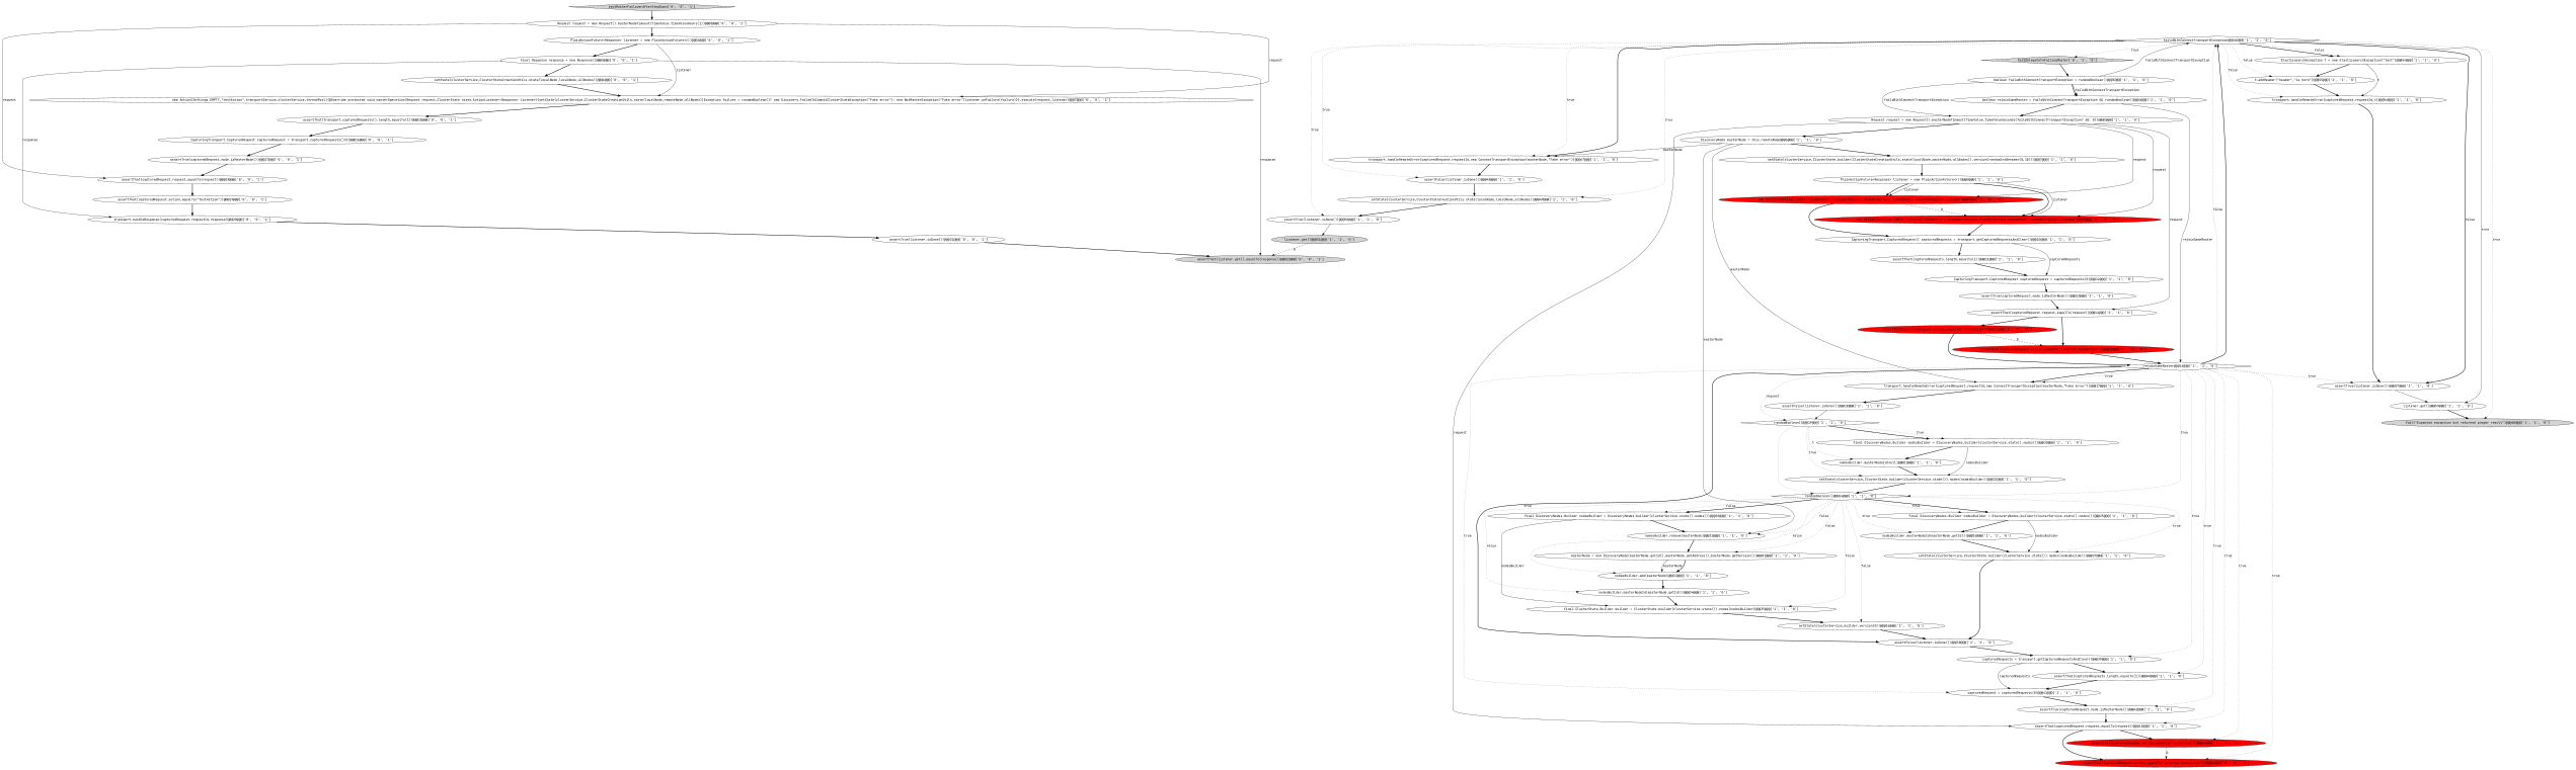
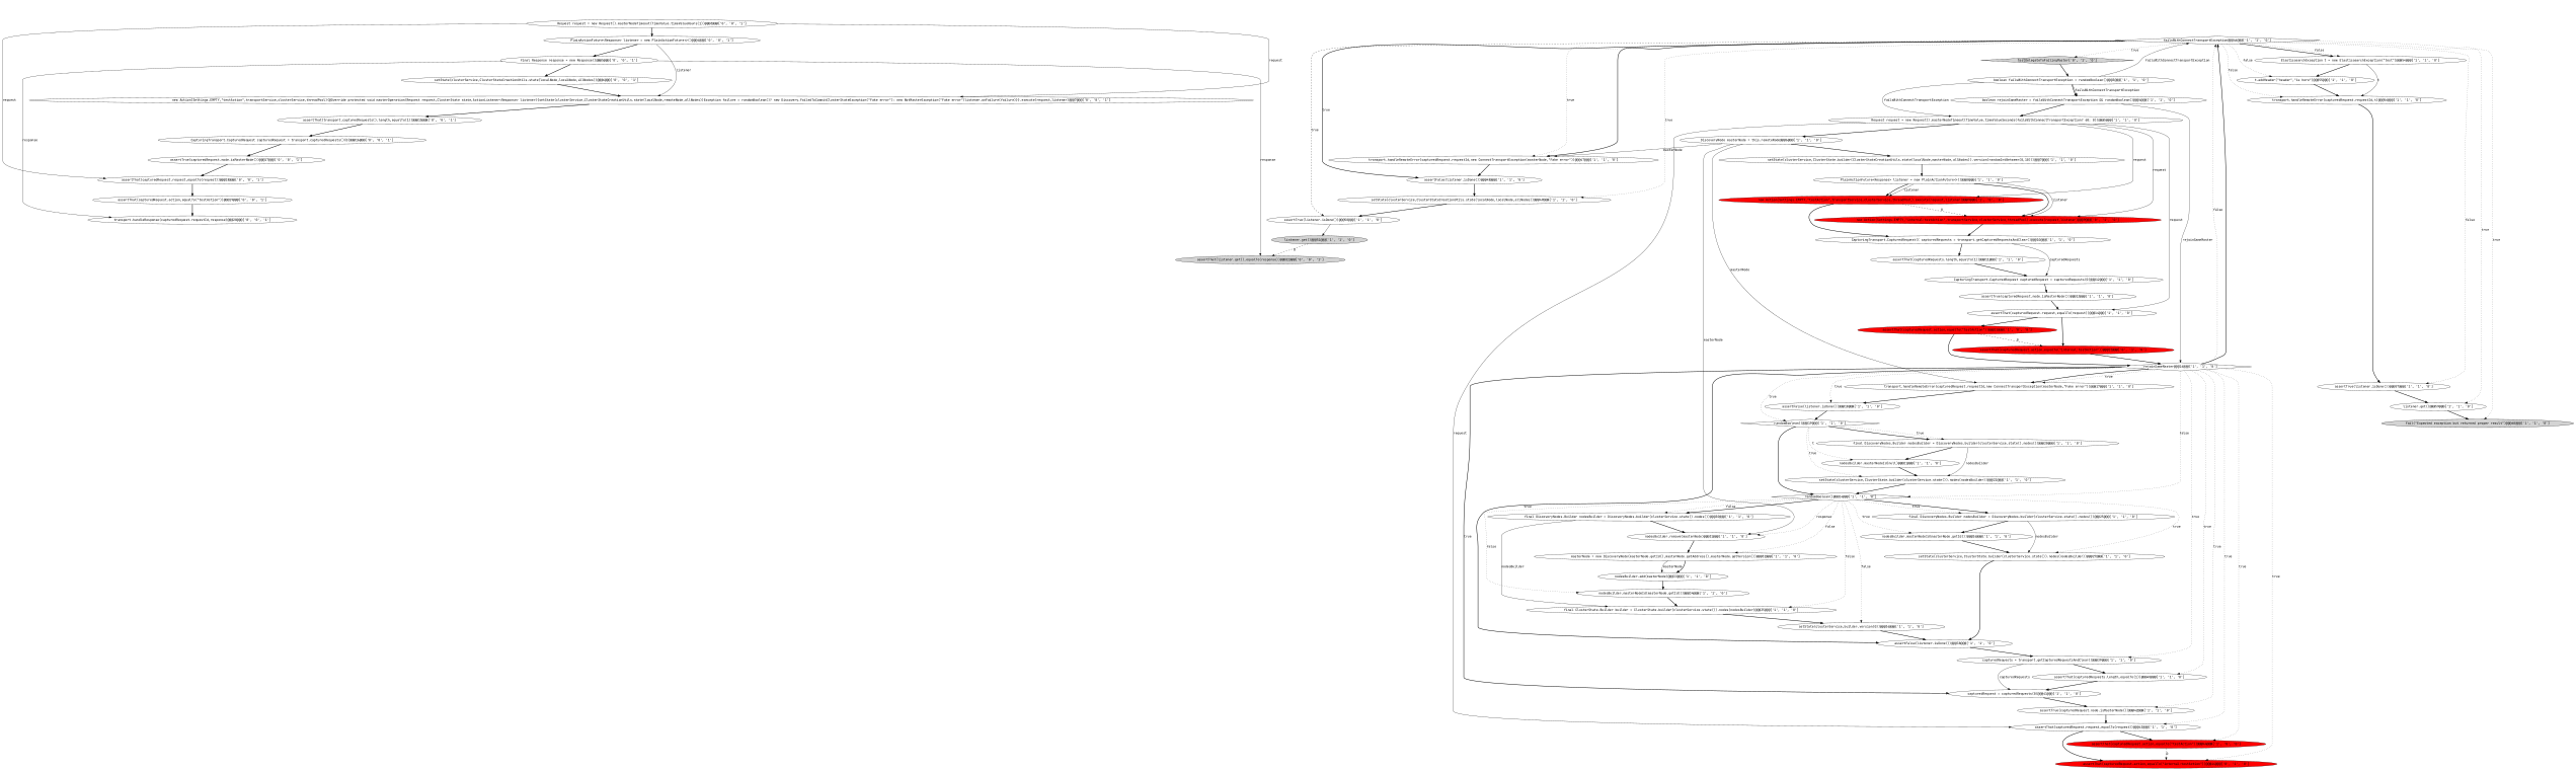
  digraph {
    fontname="JetBrains Mono"
    node [fillcolor=white fontname="JetBrains Mono" shape=ellipse style=filled]
    edge [fontname="JetBrains Mono" style=bold]
    n1 [label="assertFalse(listener.isDone())@@@48@@@['1', '1', '0']"]
    n2 [label="setState(clusterService,ClusterStateCreationUtils.state(localNode,localNode,allNodes))@@@49@@@['1', '1', '0']"]
    n3 [label="assertTrue(listener.isDone())@@@50@@@['1', '1', '0']"]
    n4 [fillcolor=red label="new Action(Settings.EMPTY,\"testAction\",transportService,clusterService,threadPool).execute(request,listener)@@@9@@@['1', '0', '0']"]
    n5 [fillcolor=red label="new Action(Settings.EMPTY,\"internal:testAction\",transportService,clusterService,threadPool).execute(request,listener)@@@9@@@['0', '1', '0']"]
    n6 [label="CapturingTransport.CapturedRequest(( capturedRequests = transport.getCapturedRequestsAndClear()@@@10@@@['1', '1', '0']"]
    n7 [label="CapturingTransport.CapturedRequest capturedRequest = capturedRequests(0(@@@12@@@['1', '1', '0']"]
    n8 [label="assertThat(capturedRequests.length,equalTo(1))@@@11@@@['1', '1', '0']"]
    n9 [label="final ClusterState.Builder builder = ClusterState.builder(clusterService.state()).nodes(nodesBuilder)@@@35@@@['1', '1', '0']"]
    n10 [label="setState(clusterService,builder.version(0))@@@36@@@['1', '1', '0']"]
    n11 [label="assertFalse(listener.isDone())@@@38@@@['1', '1', '0']"]
    n12 [label="final DiscoveryNodes.Builder nodesBuilder = DiscoveryNodes.builder(clusterService.state().nodes())@@@25@@@['1', '1', '0']"]
    n13 [label="nodesBuilder.masterNodeId(masterNode.getId())@@@26@@@['1', '1', '0']"]
    n14 [label="setState(clusterService,ClusterState.builder(clusterService.state()).nodes(nodesBuilder))@@@27@@@['1', '1', '0']"]
    n15 [label="randomBoolean()@@@19@@@['1', '1', '0']" shape=diamond]
    n16 [label="randomBoolean()@@@24@@@['1', '1', '0']" shape=diamond]
    n17 [label="nodesBuilder.masterNodeId(null)@@@21@@@['1', '1', '0']"]
    n18 [label="setState(clusterService,ClusterState.builder(clusterService.state()).nodes(nodesBuilder))@@@22@@@['1', '1', '0']"]
    n19 [label="final DiscoveryNodes.Builder nodesBuilder = DiscoveryNodes.builder(clusterService.state().nodes())@@@20@@@['1', '1', '0']"]
    n20 [label="nodesBuilder.masterNodeId(masterNode.getId())@@@34@@@['1', '1', '0']"]
    n21 [label="nodesBuilder.remove(masterNode)@@@31@@@['1', '1', '0']"]
    n22 [label="masterNode = new DiscoveryNode(masterNode.getId(),masterNode.getAddress(),masterNode.getVersion())@@@32@@@['1', '1', '0']"]
    n23 [label="nodesBuilder.add(masterNode)@@@33@@@['1', '1', '0']"]
    n24 [label="final DiscoveryNodes.Builder nodesBuilder = DiscoveryNodes.builder(clusterService.state().nodes())@@@30@@@['1', '1', '0']"]
    n25 [label="assertTrue(capturedRequest.node.isMasterNode())@@@13@@@['1', '1', '0']"]
    n26 [label="assertThat(capturedRequest.request,equalTo(request))@@@14@@@['1', '1', '0']"]
    n27 [fillcolor=red label="assertThat(capturedRequest.action,equalTo(\"testAction\"))@@@15@@@['1', '0', '0']"]
    n28 [fillcolor=red label="assertThat(capturedRequest.action,equalTo(\"internal:testAction\"))@@@15@@@['0', '1', '0']"]
    n29 [label="assertThat(capturedRequest.request,equalTo(request))@@@43@@@['1', '1', '0']"]
    n30 [fillcolor=red label="assertThat(capturedRequest.action,equalTo(\"testAction\"))@@@44@@@['1', '0', '0']"]
    n31 [fillcolor=red label="assertThat(capturedRequest.action,equalTo(\"internal:testAction\"))@@@44@@@['0', '1', '0']"]
    n32 [label="CapturingTransport.CapturedRequest capturedRequest = transport.capturedRequests()(0(@@@16@@@['0', '0', '1']"]
    n33 [label="assertTrue(capturedRequest.node.isMasterNode())@@@17@@@['0', '0', '1']"]
    n34 [label="assertThat(capturedRequest.request,equalTo(request))@@@18@@@['0', '0', '1']"]
-   n35 [label="assertTrue(listener.isDone())@@@21@@@['0', '0', '1']"]
    n36 [fillcolor=lightgray label="assertThat(listener.get(),equalTo(response))@@@22@@@['0', '0', '1']"]
    n37 [label="setState(clusterService,ClusterStateCreationUtils.state(localNode,localNode,allNodes))@@@6@@@['0', '0', '1']"]
    n38 [label="new Action(Settings.EMPTY,\"testAction\",transportService,clusterService,threadPool){@Override protected void masterOperation(Request request,ClusterState state,ActionListener<Response> listener){setState(clusterService,ClusterStateCreationUtils.state(localNode,remoteNode,allNodes))Exception failure = randomBoolean()? new Discovery.FailedToCommitClusterStateException(\"Fake error\"): new NotMasterException(\"Fake error\")listener.onFailure(failure)}}.execute(request,listener)@@@7@@@['0', '0', '1']"]
    n39 [label="assertThat(transport.capturedRequests().length,equalTo(1))@@@15@@@['0', '0', '1']"]
    n40 [label="transport.handleResponse(capturedRequest.requestId,response)@@@20@@@['0', '0', '1']"]
    n41 [label="assertThat(capturedRequest.action,equalTo(\"testAction\"))@@@19@@@['0', '0', '1']"]
    n42 [label="t.addHeader(\"header\",\"is here\")@@@55@@@['1', '1', '0']"]
    n43 [label="transport.handleRemoteError(capturedRequest.requestId,t)@@@56@@@['1', '1', '0']"]
    n44 [label="assertTrue(listener.isDone())@@@57@@@['1', '1', '0']"]
    n45 [fillcolor=lightgray label="testDelegateToFailingMaster['0', '1', '0']" shape=diamond]
    n46 [label="boolean failsWithConnectTransportException = randomBoolean()@@@3@@@['1', '1', '0']"]
    n47 [label="boolean rejoinSameMaster = failsWithConnectTransportException && randomBoolean()@@@4@@@['1', '1', '0']"]
    n48 [label="Request request = new Request().masterNodeTimeout(TimeValue.timeValueSeconds(failsWithConnectTransportException? 60: 0))@@@5@@@['1', '1', '0']"]
    n49 [label="failsWithConnectTransportException@@@46@@@['1', '1', '0']" shape=diamond]
    n50 [label="rejoinSameMaster@@@16@@@['1', '1', '0']" shape=diamond]
    n51 [label="assertTrue(capturedRequest.node.isMasterNode())@@@42@@@['1', '1', '0']"]
    n52 [label="capturedRequests = transport.getCapturedRequestsAndClear()@@@39@@@['1', '1', '0']"]
    n53 [label="capturedRequest = capturedRequests(0(@@@41@@@['1', '1', '0']"]
    n54 [label="assertThat(capturedRequests.length,equalTo(1))@@@40@@@['1', '1', '0']"]
    n55 [label="assertFalse(listener.isDone())@@@18@@@['1', '1', '0']"]
    n56 [label="transport.handleRemoteError(capturedRequest.requestId,new ConnectTransportException(masterNode,\"Fake error\"))@@@17@@@['1', '1', '0']"]
    n57 [label="final Response response = new Response()@@@5@@@['0', '0', '1']"]
-   n58 [fillcolor=lightgray label="testMasterFailoverAfterStepDown['0', '0', '1']" shape=diamond]
    n59 [label="Request request = new Request().masterNodeTimeout(TimeValue.timeValueHours(1))@@@3@@@['0', '0', '1']"]
    n60 [label="PlainActionFuture<Response> listener = new PlainActionFuture<>()@@@4@@@['0', '0', '1']"]
    n61 [label="DiscoveryNode masterNode = this.remoteNode@@@6@@@['1', '1', '0']"]
    n62 [label="listener.get()@@@59@@@['1', '1', '0']"]
    n63 [fillcolor=lightgray label="fail(\"Expected exception but returned proper result\")@@@60@@@['1', '1', '0']"]
    n64 [label="transport.handleRemoteError(capturedRequest.requestId,new ConnectTransportException(masterNode,\"Fake error\"))@@@47@@@['1', '1', '0']"]
    n65 [label="setState(clusterService,ClusterState.builder(ClusterStateCreationUtils.state(localNode,masterNode,allNodes)).version(randomIntBetween(0,10)))@@@7@@@['1', '1', '0']"]
    n66 [fillcolor=lightgray label="listener.get()@@@51@@@['1', '1', '0']"]
    n67 [label="PlainActionFuture<Response> listener = new PlainActionFuture<>()@@@8@@@['1', '1', '0']"]
    n68 [label="ElasticsearchException t = new ElasticsearchException(\"test\")@@@54@@@['1', '1', '0']"]
    n1 -> n2
    n2 -> n3
    n3 -> n66 [style=solid]
    n4 -> n5 [label=0 style=dashed]
    n4 -> n6
    n5 -> n6
    n6 -> n7 [label=capturedRequests style=solid]
    n6 -> n8
    n7 -> n25
    n8 -> n7
    n9 -> n10
    n10 -> n11
    n11 -> n52
    n12 -> n13
    n12 -> n14 [label=nodesBuilder style=solid]
    n13 -> n14
    n14 -> n11
-   n15 -> n16 [style=dotted]
+   n15 -> n16
    n15 -> n17 [label=t style=dotted]
    n15 -> n18 [label=true style=dotted]
    n15 -> n19 [label=true style=dotted]
    n15 -> n19
    n16 -> n9 [label=false style=dotted]
    n16 -> n10 [label=false style=dotted]
    n16 -> n12
    n16 -> n12 [label=true style=dotted]
    n16 -> n13 [label=true style=dotted]
    n16 -> n14 [label=true style=dotted]
    n16 -> n20 [label=false style=dotted]
-   n16 -> n21 [label=false style=dotted]
+   n16 -> n21 [label=response style=dotted]
    n16 -> n22 [label=false style=dotted]
-   n16 -> n23 [label=false style=dotted]
    n16 -> n24 [label=false style=dotted]
    n16 -> n24
    n17 -> n18
    n18 -> n16
    n19 -> n17
    n19 -> n18 [label=nodesBuilder style=solid]
    n20 -> n9
    n21 -> n22
    n22 -> n23 [label=masterNode style=solid]
    n22 -> n23
    n23 -> n20
    n24 -> n9 [label=nodesBuilder style=solid]
    n24 -> n21
    n25 -> n26
    n26 -> n27
    n26 -> n28
    n27 -> n28 [label=0 style=dashed]
    n27 -> n50
    n28 -> n50
    n29 -> n30
    n29 -> n31
    n30 -> n31 [label=0 style=dashed]
    n32 -> n33
    n33 -> n34
    n34 -> n41
-   n35 -> n36
    n37 -> n38
    n38 -> n39
    n39 -> n32
-   n40 -> n35
    n41 -> n40
    n42 -> n43
    n43 -> n44
-   n44 -> n62 [style=solid]
+   n44 -> n62
    n45 -> n46
    n46 -> n47 [label=failsWithConnectTransportException style=solid]
    n46 -> n47
    n46 -> n48 [label=failsWithConnectTransportException style=solid]
    n46 -> n49 [label=failsWithConnectTransportException style=solid]
    n47 -> n48
    n47 -> n50 [label=rejoinSameMaster style=solid]
    n48 -> n4 [label=request style=solid]
    n48 -> n5 [label=request style=solid]
    n48 -> n26 [label=request style=solid]
    n48 -> n29 [label=request style=solid]
    n48 -> n61
-   n49 -> n1 [label=true style=dotted]
+   n49 -> n1 [label=true]
    n49 -> n2 [label=true style=dotted]
-   n49 -> n3 [label=true style=dotted]
+   n49 -> n3 [label=true style=dashed]
    n49 -> n42 [label=false style=dotted]
    n49 -> n43 [label=false style=dotted]
-   n49 -> n44 [label=false]
+   n49 -> n44 [label=false style=dotted]
    n49 -> n45 [label=true style=dotted]
-   n49 -> n62 [label=true style=solid]
+   n49 -> n62 [label=true style=dotted]
    n49 -> n63 [label=true style=dotted]
    n49 -> n64
    n49 -> n64 [label=true style=dotted]
    n49 -> n68
    n49 -> n68 [label=false style=dotted]
    n50 -> n11 [label=true]
-   n50 -> n15 [label=request style=dotted]
-   n50 -> n16 [label=true style=dotted]
+   n50 -> n15 [label=true style=dotted]
+   n50 -> n16 [label=false style=dotted]
    n50 -> n29 [label=true style=dotted]
    n50 -> n30 [label=true style=dotted]
    n50 -> n31 [label=true style=dotted]
    n50 -> n49 [label=false style=dotted]
    n50 -> n49
    n50 -> n51 [label=true style=dotted]
    n50 -> n52 [label=true style=dotted]
-   n50 -> n53 [label=true style=dotted]
+   n50 -> n53 [label=true]
    n50 -> n54 [label=true style=dotted]
-   n50 -> n44 [label=true style=dotted]
+   n50 -> n55 [label=true style=dotted]
    n50 -> n56 [label=true style=dotted]
    n50 -> n56
    n51 -> n29
    n52 -> n53 [label=capturedRequests style=solid]
    n52 -> n54
    n53 -> n51
    n54 -> n53
-   n55 -> n15 [style=solid]
+   n55 -> n15
    n56 -> n55
    n57 -> n36 [label=response style=solid]
    n57 -> n37
    n57 -> n40 [label=response style=solid]
-   n58 -> n59
    n59 -> n34 [label=request style=solid]
    n59 -> n38 [label=request style=solid]
    n59 -> n60
    n60 -> n38 [label=listener style=solid]
    n60 -> n57
    n61 -> n21 [label=masterNode style=solid]
    n61 -> n56 [label=masterNode style=solid]
    n61 -> n64 [label=masterNode style=solid]
    n61 -> n65
    n62 -> n63
    n64 -> n1
    n65 -> n67
    n66 -> n36 [label=0 style=dashed]
    n67 -> n4 [label=listener style=solid]
    n67 -> n4
    n67 -> n5
    n67 -> n5 [label=listener style=solid]
    n68 -> n42
    n68 -> n43 [label=t style=solid]
  }
